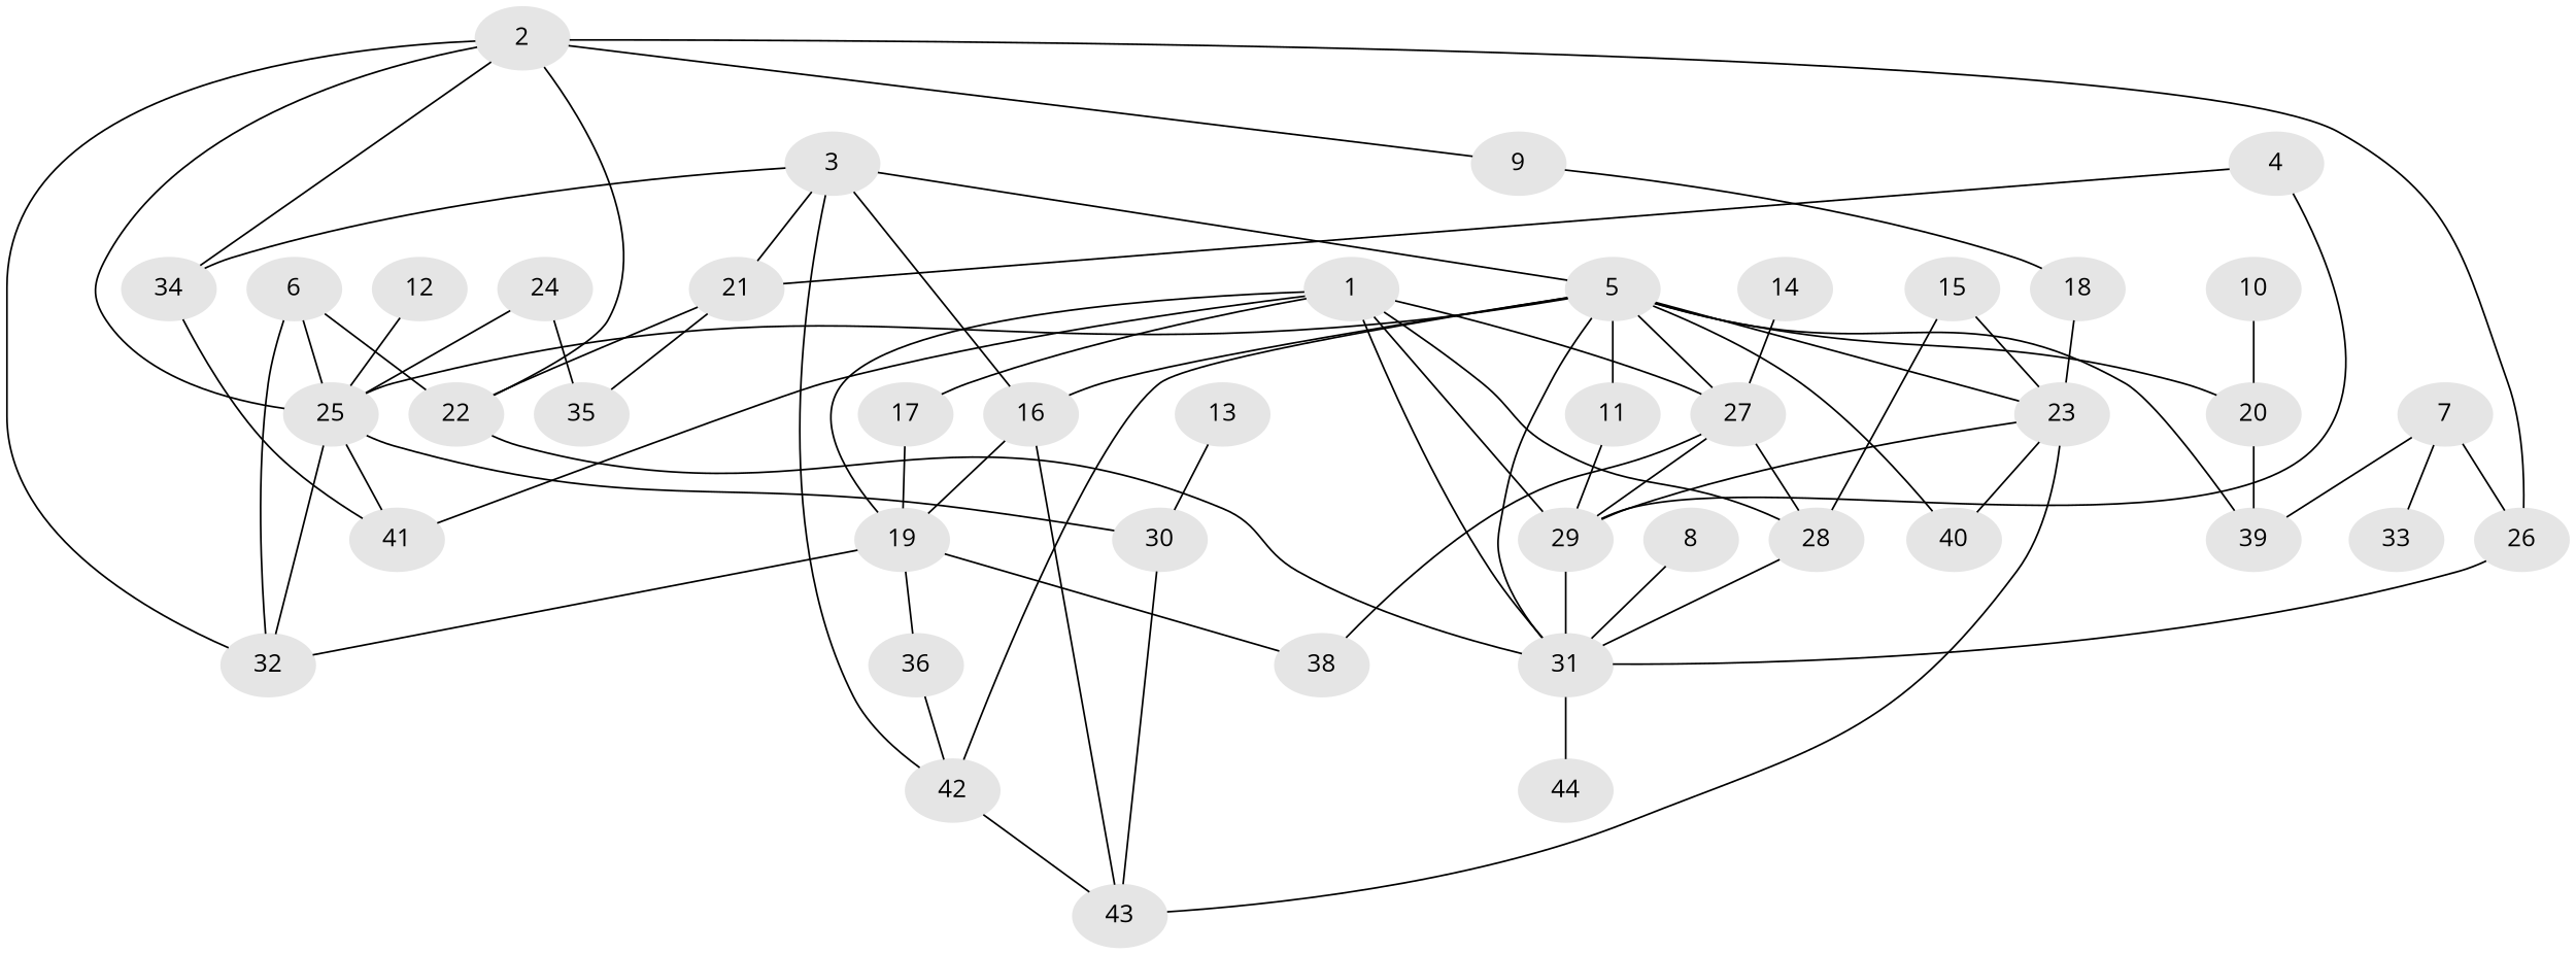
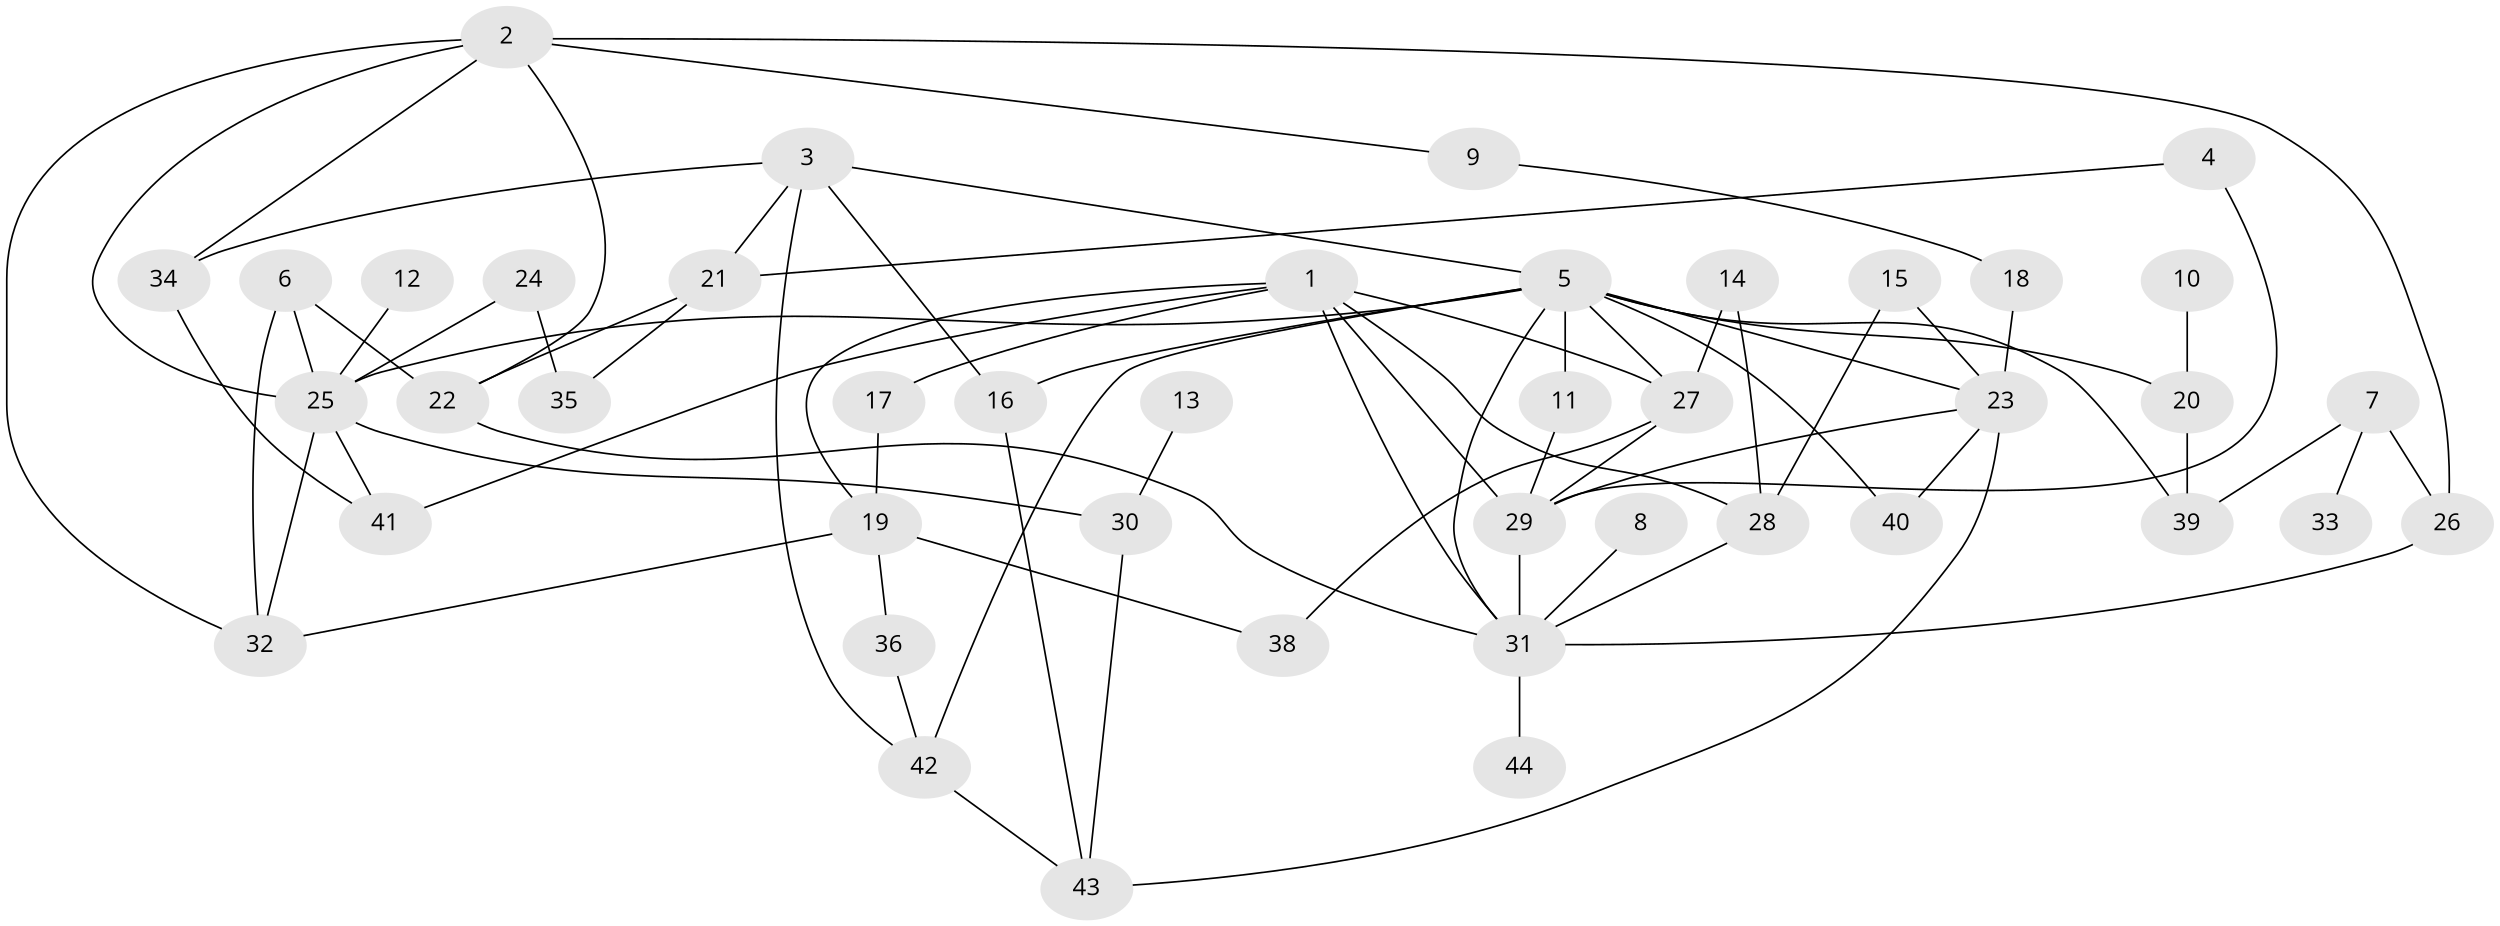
  graph {
    fontname="Open Sans"
    node [color=gray90 fontname="Open Sans" style=filled]
    edge [fontname="Open Sans" weight=1.0]
    1
    17
    19
    27
    28
    29
    31
    41
    32
    36
    38
    44
    2
    9
    22
    25
    26
    34
    18
    30
    3
    5
    16
    21
    42
    11
    20
    23
    39
    40
    43
    35
    4
    6
    7
    33
    8
    10
    12
    13
    14
    15
    24
    1 -- 17
    1 -- 19
    1 -- 27
    1 -- 28 [weight=2.0]
    1 -- 29
    1 -- 31
    1 -- 41
    17 -- 19
    19 -- 32
    19 -- 36
    19 -- 38
    27 -- 29
    27 -- 38
    28 -- 31
    29 -- 31
    31 -- 44
    36 -- 42
    2 -- 32
    2 -- 9
    2 -- 22
    2 -- 25
    2 -- 26
    2 -- 34
    9 -- 18
    22 -- 31
    25 -- 41
    25 -- 32
    25 -- 30
    26 -- 31
    34 -- 41
    18 -- 23
    30 -- 43
    3 -- 34
    3 -- 5
    3 -- 16
    3 -- 21
    3 -- 42
    5 -- 27
    5 -- 31
    5 -- 25
    5 -- 16
    5 -- 42
    5 -- 11
    5 -- 20
    5 -- 23
    5 -- 39
    5 -- 40
-   16 -- 19
    16 -- 43
    21 -- 22
    21 -- 35
    42 -- 43
    11 -- 29
    20 -- 39
    23 -- 29
    23 -- 40
    23 -- 43
    4 -- 29
    4 -- 21
    6 -- 32
    6 -- 22
    6 -- 25
    7 -- 26
    7 -- 39
    7 -- 33
    8 -- 31
    10 -- 20
    12 -- 25
    13 -- 30
    14 -- 27
-   27 -- 28
+   14 -- 28
    15 -- 28
    15 -- 23
    24 -- 25
    24 -- 35
  }
